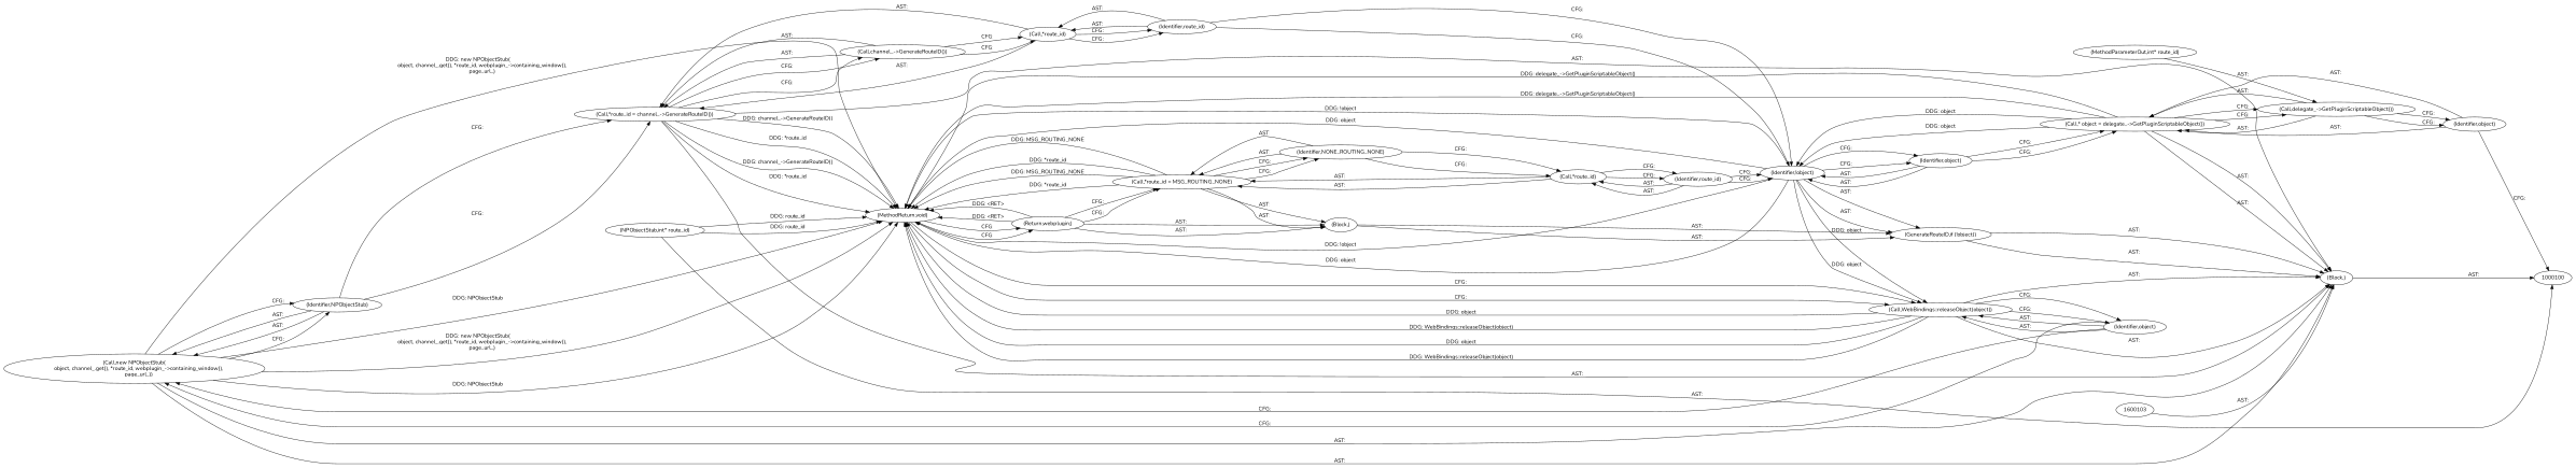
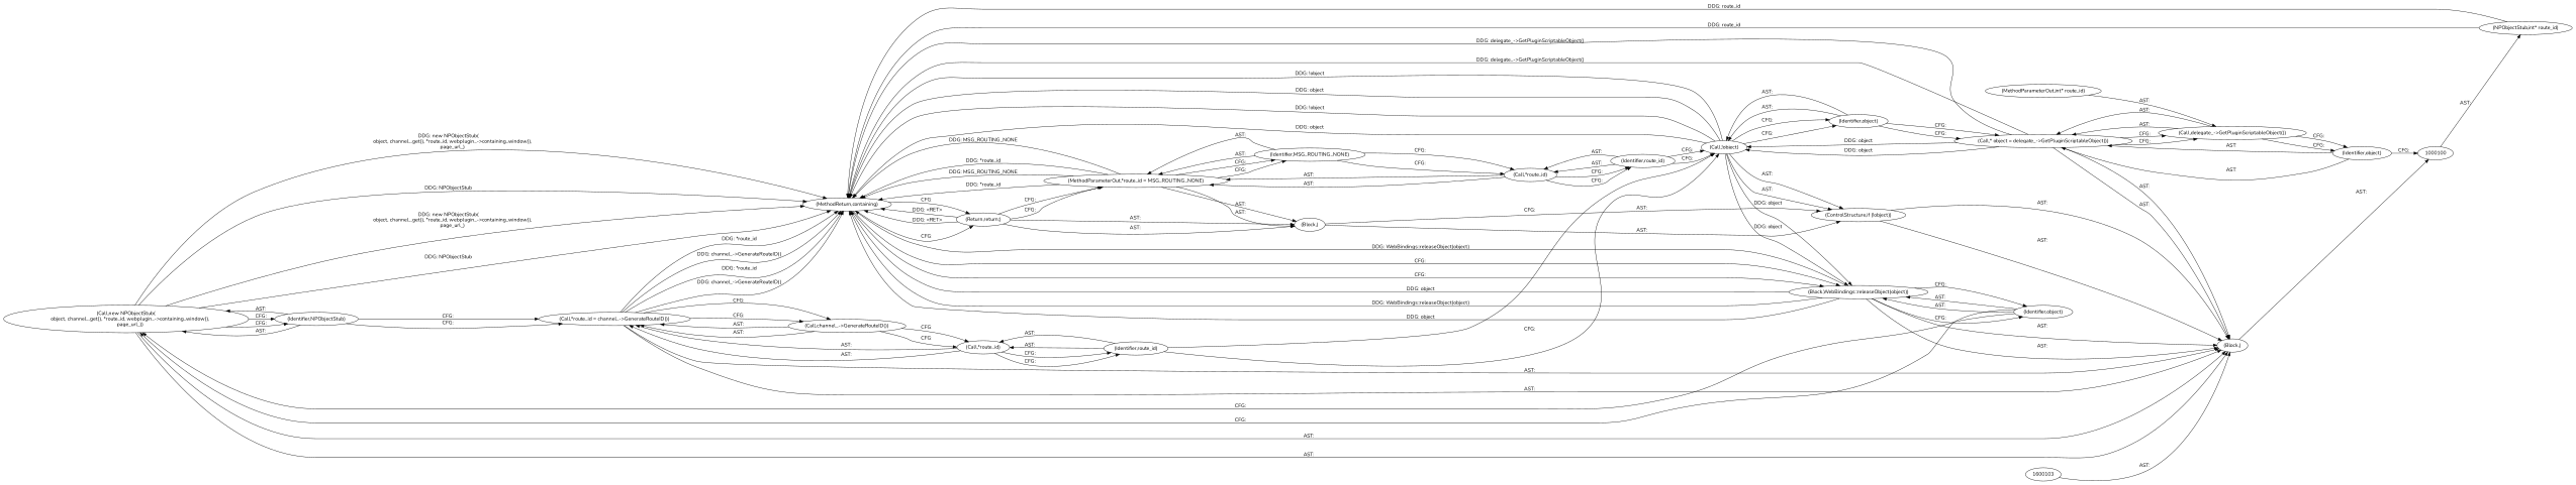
  digraph {
    fontname=Nunito
    rankdir=LR
    node [fontname=Nunito]
    edge [fontname=Nunito]
    n1 [label="(Call,new NPObjectStub(\n      object, channel_.get(), *route_id, webplugin_->containing_window(),\n      page_url_))"]
    n2 [label="(Identifier,NPObjectStub)"]
-   n3 [label="(MethodReturn,void)"]
+   n3 [label="(MethodReturn,containing)"]
    n4 [label="(Block,)"]
    n5 [label="(Call,*route_id = channel_->GenerateRouteID())"]
-   n6 [label="(Call,WebBindings::releaseObject(object))"]
-   n7 [label="(Return,webplugin;)"]
+   n6 [label="(Block,WebBindings::releaseObject(object))"]
+   n7 [label="(Return,return;)"]
    1000100
    n9 [label="(Call,channel_->GenerateRouteID())"]
    n10 [label="(Identifier,object)"]
    n11 [label="(Block,)"]
-   n12 [label="(Call,*route_id = MSG_ROUTING_NONE)"]
+   n12 [label="(MethodParameterOut,*route_id = MSG_ROUTING_NONE)"]
    n13 [label="(NPObjectStub,int* route_id)"]
    n14 [label="(MethodParameterOut,int* route_id)"]
    n15 [label="(Call,delegate_->GetPluginScriptableObject())"]
    n16 [label="(Call,* object = delegate_->GetPluginScriptableObject())"]
-   n17 [label="(Identifier,!object)"]
+   n17 [label="(Call,!object)"]
    n18 [label="(Identifier,object)"]
-   n19 [label="(GenerateRouteID,if (!object))"]
+   n19 [label="(ControlStructure,if (!object))"]
    n20 [label="(Identifier,object)"]
-   n21 [label="(Identifier,NONE_ROUTING_NONE)"]
+   n21 [label="(Identifier,MSG_ROUTING_NONE)"]
    n22 [label="(Call,*route_id)"]
    n23 [label="(Identifier,route_id)"]
    n24 [label="(Call,*route_id)"]
    n25 [label="(Identifier,route_id)"]
    n26 [label=1600103]
    n1 -> n2 [label="CFG: "]
    n1 -> n2 [label="CFG: "]
    n1 -> n3 [label="DDG: NPObjectStub"]
    n1 -> n3 [label="DDG: new NPObjectStub(\n      object, channel_.get(), *route_id, webplugin_->containing_window(),\n      page_url_)"]
    n1 -> n3 [label="DDG: NPObjectStub"]
    n1 -> n3 [label="DDG: new NPObjectStub(\n      object, channel_.get(), *route_id, webplugin_->containing_window(),\n      page_url_)"]
    n1 -> n4 [label="AST: "]
    n1 -> n4 [label="AST: "]
    n2 -> n1 [label="AST: "]
    n2 -> n1 [label="AST: "]
    n2 -> n5 [label="CFG: "]
    n2 -> n5 [label="CFG: "]
    n3 -> n6 [label="CFG: "]
    n3 -> n6 [label="CFG: "]
    n3 -> n7 [label="CFG: "]
    n3 -> n7 [label="CFG: "]
    n4 -> 1000100 [label="AST: "]
    n5 -> n3 [label="DDG: *route_id"]
    n5 -> n3 [label="DDG: channel_->GenerateRouteID()"]
    n5 -> n3 [label="DDG: *route_id"]
    n5 -> n3 [label="DDG: channel_->GenerateRouteID()"]
    n5 -> n4 [label="AST: "]
    n5 -> n4 [label="AST: "]
    n5 -> n9 [label="CFG: "]
    n5 -> n9 [label="CFG: "]
    n6 -> n3 [label="DDG: object"]
    n6 -> n3 [label="DDG: WebBindings::releaseObject(object)"]
    n6 -> n3 [label="DDG: object"]
    n6 -> n3 [label="DDG: WebBindings::releaseObject(object)"]
    n6 -> n4 [label="AST: "]
    n6 -> n4 [label="AST: "]
    n6 -> n10 [label="CFG: "]
    n6 -> n10 [label="CFG: "]
    n7 -> n3 [label="DDG: <RET>"]
    n7 -> n3 [label="DDG: <RET>"]
    n7 -> n11 [label="AST: "]
    n7 -> n11 [label="AST: "]
    n7 -> n12 [label="CFG: "]
    n7 -> n12 [label="CFG: "]
    n9 -> n5 [label="AST: "]
    n9 -> n5 [label="AST: "]
    n9 -> n24 [label="CFG: "]
    n9 -> n24 [label="CFG: "]
    n10 -> n1 [label="CFG: "]
    n10 -> n1 [label="CFG: "]
    n10 -> n6 [label="AST: "]
    n10 -> n6 [label="AST: "]
    n11 -> n19 [label="AST: "]
    n11 -> n19 [label="AST: "]
    n12 -> n3 [label="DDG: MSG_ROUTING_NONE"]
    n12 -> n3 [label="DDG: *route_id"]
    n12 -> n3 [label="DDG: MSG_ROUTING_NONE"]
    n12 -> n3 [label="DDG: *route_id"]
    n12 -> n11 [label="AST: "]
    n12 -> n11 [label="AST: "]
    n12 -> n21 [label="CFG: "]
    n12 -> n21 [label="CFG: "]
    n13 -> n3 [label="DDG: route_id"]
    n13 -> n3 [label="DDG: route_id"]
-   n13 -> 1000100 [label="AST: "]
+   1000100 -> n13 [label="AST: "]
    n14 -> n15 [label="AST: "]
    n15 -> n16 [label="AST: "]
    n15 -> n16 [label="AST: "]
    n15 -> n18 [label="CFG: "]
    n15 -> n18 [label="CFG: "]
    n16 -> n3 [label="DDG: delegate_->GetPluginScriptableObject()"]
    n16 -> n3 [label="DDG: delegate_->GetPluginScriptableObject()"]
    n16 -> n4 [label="AST: "]
    n16 -> n4 [label="AST: "]
    n16 -> n15 [label="CFG: "]
    n16 -> n15 [label="CFG: "]
    n16 -> n17 [label="DDG: object"]
    n16 -> n17 [label="DDG: object"]
    n17 -> n3 [label="DDG: !object"]
    n17 -> n3 [label="DDG: object"]
    n17 -> n3 [label="DDG: !object"]
    n17 -> n3 [label="DDG: object"]
    n17 -> n6 [label="DDG: object"]
    n17 -> n6 [label="DDG: object"]
    n17 -> n19 [label="AST: "]
    n17 -> n19 [label="AST: "]
    n17 -> n20 [label="CFG: "]
    n17 -> n20 [label="CFG: "]
    n18 -> 1000100 [label="CFG: "]
    n18 -> n16 [label="AST: "]
    n18 -> n16 [label="AST: "]
    n19 -> n4 [label="AST: "]
    n19 -> n4 [label="AST: "]
    n20 -> n16 [label="CFG: "]
    n20 -> n16 [label="CFG: "]
    n20 -> n17 [label="AST: "]
    n20 -> n17 [label="AST: "]
    n21 -> n12 [label="AST: "]
    n21 -> n12 [label="AST: "]
    n21 -> n22 [label="CFG: "]
    n21 -> n22 [label="CFG: "]
    n22 -> n12 [label="AST: "]
    n22 -> n12 [label="AST: "]
    n22 -> n23 [label="CFG: "]
    n22 -> n23 [label="CFG: "]
    n23 -> n17 [label="CFG: "]
    n23 -> n17 [label="CFG: "]
    n23 -> n22 [label="AST: "]
    n23 -> n22 [label="AST: "]
    n24 -> n5 [label="AST: "]
    n24 -> n5 [label="AST: "]
    n24 -> n25 [label="CFG: "]
    n24 -> n25 [label="CFG: "]
    n25 -> n17 [label="CFG: "]
    n25 -> n17 [label="CFG: "]
    n25 -> n24 [label="AST: "]
    n25 -> n24 [label="AST: "]
    n26 -> n4 [label="AST: "]
  }
